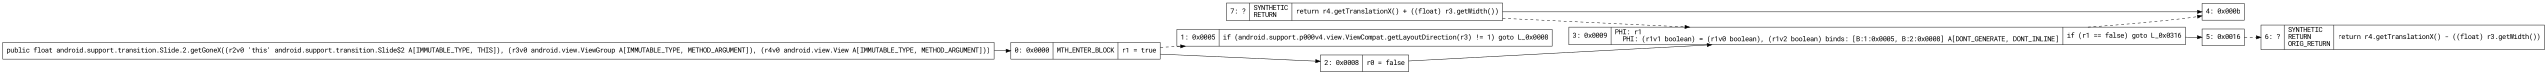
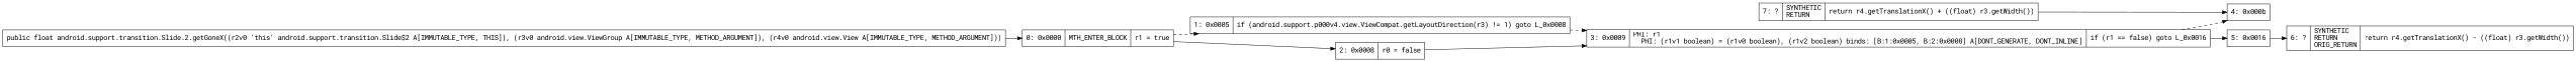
  digraph {
    fontname="Roboto Mono"
    rankdir=LR
    node [fontname="Roboto Mono" shape=record]
    edge [fontname="Roboto Mono"]
    n1 [label="{0\:\ 0x0000|MTH_ENTER_BLOCK\l|r1 = true\l}"]
    n2 [label="{1\:\ 0x0005|if (android.support.p000v4.view.ViewCompat.getLayoutDirection(r3) != 1) goto L_0x0008\l}"]
    n3 [label="{2\:\ 0x0008|r0 = false\l}"]
-   n4 [label="{3\:\ 0x0009|PHI: r1 \l  PHI: (r1v1 boolean) = (r1v0 boolean), (r1v2 boolean) binds: [B:1:0x0005, B:2:0x0008] A[DONT_GENERATE, DONT_INLINE]\l|if (r1 == false) goto L_0x0316\l}"]
+   n4 [label="{3\:\ 0x0009|PHI: r1 \l  PHI: (r1v1 boolean) = (r1v0 boolean), (r1v2 boolean) binds: [B:1:0x0005, B:2:0x0008] A[DONT_GENERATE, DONT_INLINE]\l|if (r1 == false) goto L_0x0016\l}"]
    n5 [label="{4\:\ 0x000b}"]
    n6 [label="{5\:\ 0x0016}"]
    n7 [label="{6\:\ ?|SYNTHETIC\lRETURN\lORIG_RETURN\l|return r4.getTranslationX() \- ((float) r3.getWidth())\l}"]
    n8 [label="{7\:\ ?|SYNTHETIC\lRETURN\l|return r4.getTranslationX() + ((float) r3.getWidth())\l}"]
    n9 [label="{public float android.support.transition.Slide.2.getGoneX((r2v0 'this' android.support.transition.Slide$2 A[IMMUTABLE_TYPE, THIS]), (r3v0 android.view.ViewGroup A[IMMUTABLE_TYPE, METHOD_ARGUMENT]), (r4v0 android.view.View A[IMMUTABLE_TYPE, METHOD_ARGUMENT])) }"]
    n1 -> n2 [style=dashed]
    n1 -> n3
-   n8 -> n4 [style=dashed]
+   n2 -> n4 [style=dashed]
    n3 -> n4
    n4 -> n5 [style=dashed]
    n4 -> n6
-   n6 -> n7 [style=dashed]
+   n6 -> n7
    n8 -> n5
    n9 -> n1
  }
